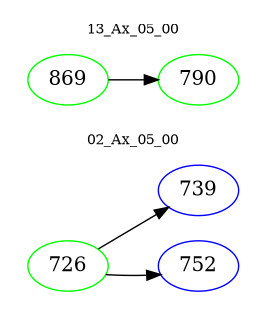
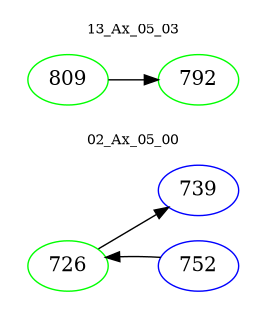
  digraph {
    fontname="DejaVu Serif"
    rankdir=LR
    node [color=green fontname="DejaVu Serif"]
    edge [color=black fontname="DejaVu Serif"]
    n1 [label=726]
    n2 [color=blue label=752]
    n3 [color=blue label=739]
-   n4 [label=869]
-   n5 [label=790]
+   n4 [label=809]
+   n5 [label=792]
    subgraph cluster_1 {
      color=white
      fontsize=10
      label="02_Ax_05_00"
      n1
      n2
      n3
    }
    subgraph cluster_2 {
      color=white
      fontsize=10
-     label="13_Ax_05_00"
+     label="13_Ax_05_03"
      n4
      n5
    }
-   n1 -> n2
+   n2 -> n1
    n1 -> n3
    n4 -> n5
  }
